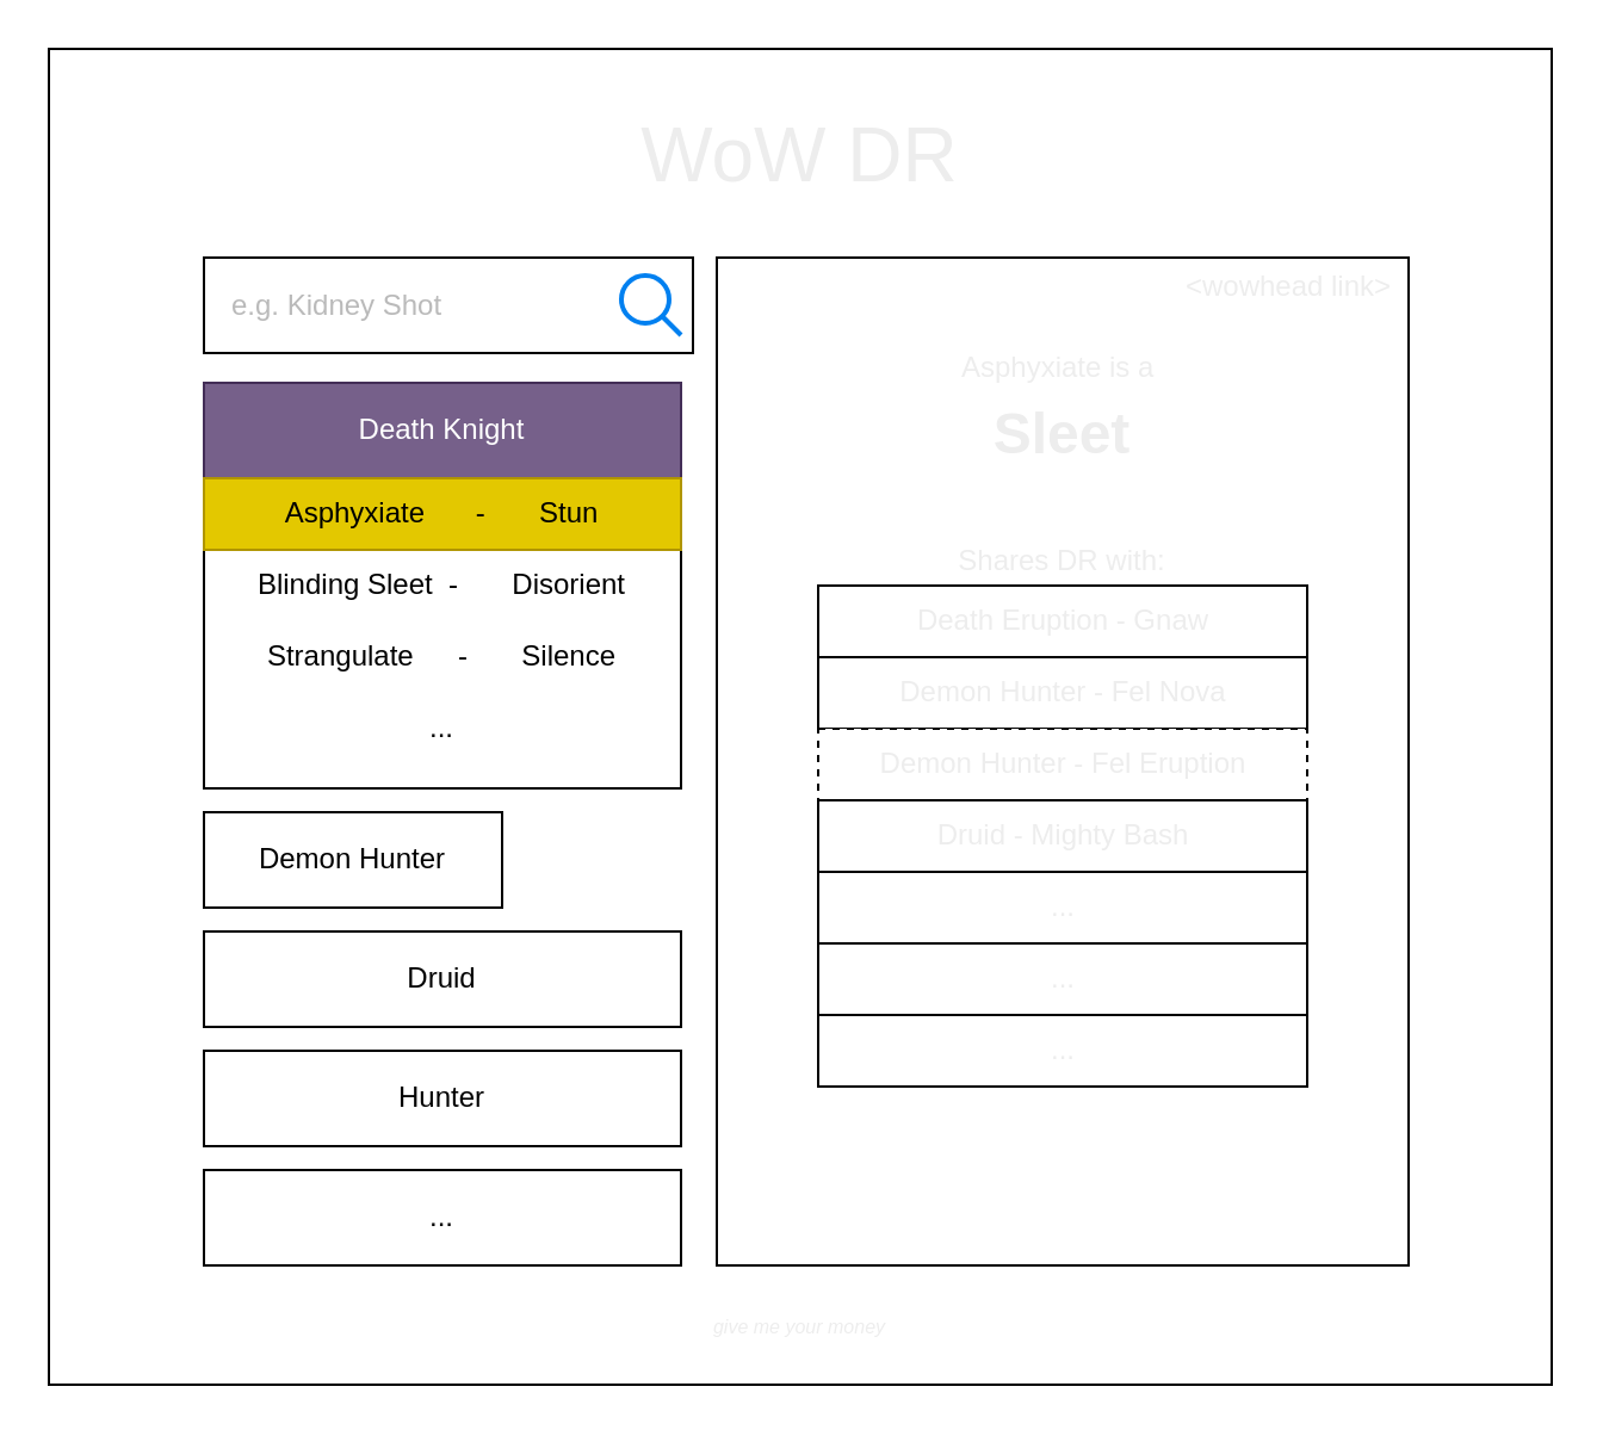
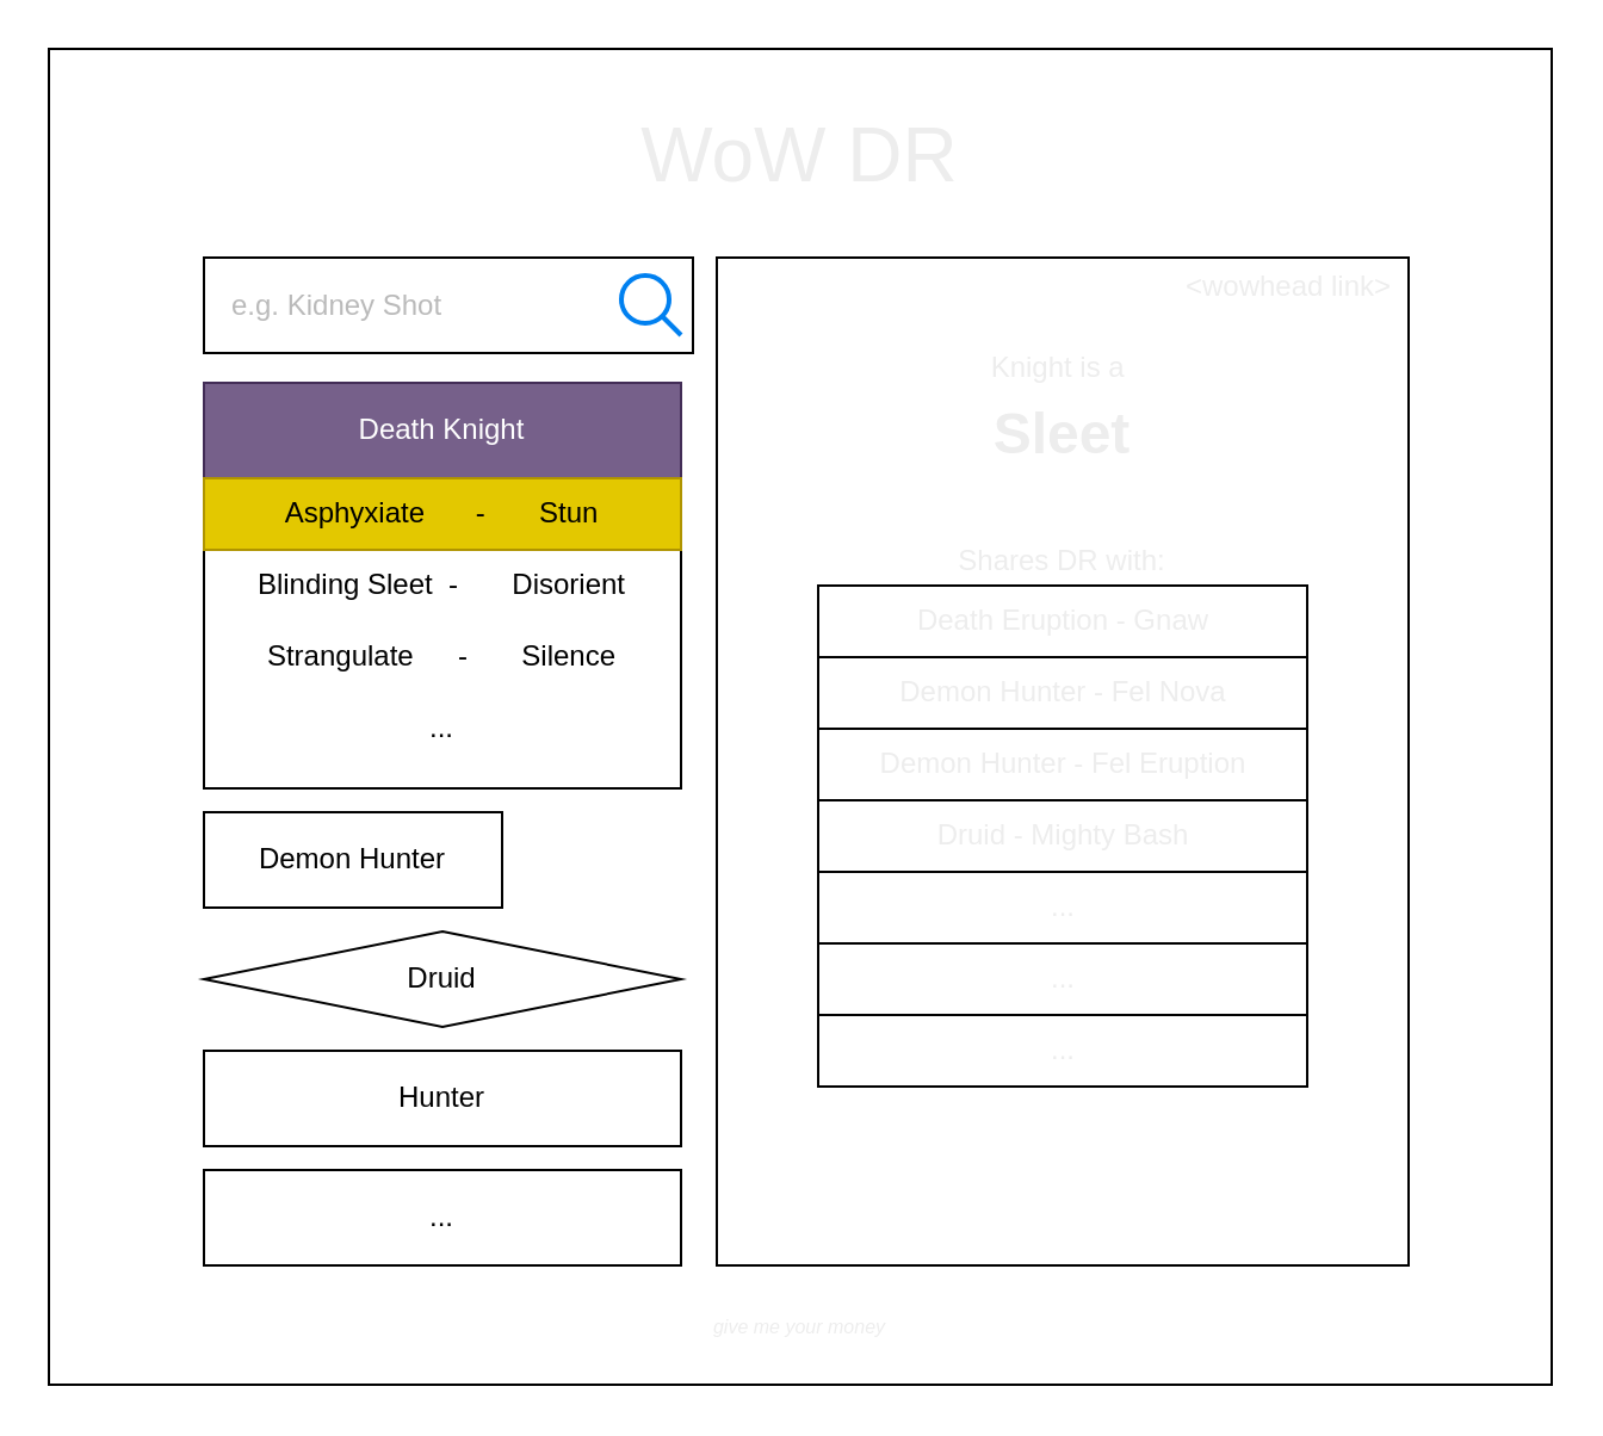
  <mxCell id="0" />
  <mxCell id="1" parent="0" />
  <mxCell id="2" value="" style="rounded=0;whiteSpace=wrap;html=1;" parent="1" vertex="1"><mxGeometry x="20" y="20" width="630" height="560" as="geometry" /></mxCell>
  <mxCell id="3" value="&lt;font color=&quot;#bababa&quot;&gt;&amp;nbsp; &amp;nbsp;e.g. Kidney Shot&lt;/font&gt;" style="rounded=0;whiteSpace=wrap;html=1;align=left;" parent="1" vertex="1"><mxGeometry x="85" y="107.5" width="205" height="40" as="geometry" /></mxCell>
  <mxCell id="4" value="" style="html=1;verticalLabelPosition=bottom;align=center;labelBackgroundColor=#ffffff;verticalAlign=top;strokeWidth=2;strokeColor=#0080F0;shadow=0;dashed=0;shape=mxgraph.ios7.icons.looking_glass;" parent="1" vertex="1"><mxGeometry x="260" y="115" width="25" height="25" as="geometry" /></mxCell>
  <mxCell id="5" value="" style="group;fillColor=#60a917;fontColor=#ffffff;strokeColor=#2D7600;container=0;" vertex="1" connectable="0" parent="1"><mxGeometry x="85" y="160" width="200" height="170" as="geometry" /></mxCell>
  <mxCell id="6" value="Demon Hunter" style="rounded=0;whiteSpace=wrap;html=1;" vertex="1" parent="1"><mxGeometry x="85" y="340" width="125" height="40" as="geometry" /></mxCell>
  <mxCell id="7" value="" style="rounded=0;whiteSpace=wrap;html=1;" vertex="1" parent="1"><mxGeometry x="85" y="160" width="200" height="170" as="geometry" /></mxCell>
  <mxCell id="8" value="Death Knight" style="rounded=0;whiteSpace=wrap;html=1;fillColor=#76608a;fontColor=#ffffff;strokeColor=#432D57;" vertex="1" parent="1"><mxGeometry x="85" y="160" width="200" height="40" as="geometry" /></mxCell>
  <mxCell id="9" value="Asphyxiate&amp;nbsp;&lt;span style=&quot;white-space: pre;&quot;&gt;&#09;&lt;/span&gt;-&lt;span style=&quot;white-space: pre;&quot;&gt;&#09;&lt;/span&gt;Stun" style="text;html=1;fillColor=#e3c800;align=center;verticalAlign=middle;whiteSpace=wrap;rounded=0;strokeColor=#B09500;fontColor=#000000;" vertex="1" parent="1"><mxGeometry x="85" y="200" width="200" height="30" as="geometry" /></mxCell>
  <mxCell id="10" value="Blinding Sleet&lt;span style=&quot;white-space: pre;&quot;&gt;&#09;&lt;/span&gt;-&lt;span style=&quot;white-space: pre;&quot;&gt;&#09;&lt;/span&gt;Disorient" style="text;html=1;strokeColor=none;fillColor=none;align=center;verticalAlign=middle;whiteSpace=wrap;rounded=0;" vertex="1" parent="1"><mxGeometry x="85" y="230" width="200" height="30" as="geometry" /></mxCell>
  <mxCell id="11" value="Strangulate&lt;span style=&quot;white-space: pre;&quot;&gt;&#09;&lt;/span&gt;-&lt;span style=&quot;white-space: pre;&quot;&gt;&#09;&lt;/span&gt;Silence" style="text;html=1;strokeColor=none;fillColor=none;align=center;verticalAlign=middle;whiteSpace=wrap;rounded=0;" vertex="1" parent="1"><mxGeometry x="85" y="260" width="200" height="30" as="geometry" /></mxCell>
  <mxCell id="12" value="..." style="text;html=1;strokeColor=none;fillColor=none;align=center;verticalAlign=middle;whiteSpace=wrap;rounded=0;" vertex="1" parent="1"><mxGeometry x="85" y="290" width="200" height="30" as="geometry" /></mxCell>
- <mxCell id="13" value="Druid" style="rounded=0;whiteSpace=wrap;html=1;" vertex="1" parent="1"><mxGeometry x="85" y="390" width="200" height="40" as="geometry" /></mxCell>
+ <mxCell id="13" value="Druid" style="rhombus;whiteSpace=wrap;html=1;" vertex="1" parent="1"><mxGeometry x="85" y="390" width="200" height="40" as="geometry" /></mxCell>
  <mxCell id="14" value="Hunter" style="rounded=0;whiteSpace=wrap;html=1;" vertex="1" parent="1"><mxGeometry x="85" y="440" width="200" height="40" as="geometry" /></mxCell>
  <mxCell id="15" value="..." style="rounded=0;whiteSpace=wrap;html=1;" vertex="1" parent="1"><mxGeometry x="85" y="490" width="200" height="40" as="geometry" /></mxCell>
  <mxCell id="16" value="" style="rounded=0;whiteSpace=wrap;html=1;fontColor=#BABABA;" vertex="1" parent="1"><mxGeometry x="300" y="107.5" width="290" height="422.5" as="geometry" /></mxCell>
  <mxCell id="17" value="Shares DR with:" style="text;html=1;strokeColor=none;fillColor=none;align=center;verticalAlign=middle;whiteSpace=wrap;rounded=0;fontColor=#EDEDED;" vertex="1" parent="1"><mxGeometry x="360" y="220" width="170" height="30" as="geometry" /></mxCell>
  <mxCell id="18" value="Death Eruption - Gnaw" style="rounded=0;whiteSpace=wrap;html=1;fontColor=#EDEDED;strokeColor=default;" vertex="1" parent="1"><mxGeometry x="342.5" y="245" width="205" height="30" as="geometry" /></mxCell>
  <mxCell id="19" value="Demon Hunter - Fel Nova" style="rounded=0;whiteSpace=wrap;html=1;fontColor=#EDEDED;strokeColor=default;" vertex="1" parent="1"><mxGeometry x="342.5" y="275" width="205" height="30" as="geometry" /></mxCell>
- <mxCell id="20" value="Demon Hunter - Fel Eruption" style="rounded=0;whiteSpace=wrap;html=1;fontColor=#EDEDED;strokeColor=default;dashed=1;" vertex="1" parent="1"><mxGeometry x="342.5" y="305" width="205" height="30" as="geometry" /></mxCell>
+ <mxCell id="20" value="Demon Hunter - Fel Eruption" style="rounded=0;whiteSpace=wrap;html=1;fontColor=#EDEDED;strokeColor=default;" vertex="1" parent="1"><mxGeometry x="342.5" y="305" width="205" height="30" as="geometry" /></mxCell>
  <mxCell id="21" value="Druid - Mighty Bash" style="rounded=0;whiteSpace=wrap;html=1;fontColor=#EDEDED;strokeColor=default;" vertex="1" parent="1"><mxGeometry x="342.5" y="335" width="205" height="30" as="geometry" /></mxCell>
  <mxCell id="22" value="Sleet" style="text;html=1;strokeColor=none;fillColor=none;align=center;verticalAlign=middle;whiteSpace=wrap;rounded=0;fontColor=#EDEDED;fontSize=24;fontStyle=1" vertex="1" parent="1"><mxGeometry x="300" y="168" width="290" height="28" as="geometry" /></mxCell>
- <mxCell id="23" value="Asphyxiate is a&amp;nbsp;" style="text;html=1;strokeColor=none;fillColor=none;align=center;verticalAlign=middle;whiteSpace=wrap;rounded=0;fontColor=#EDEDED;" vertex="1" parent="1"><mxGeometry x="300" y="140" width="290" height="28" as="geometry" /></mxCell>
+ <mxCell id="23" value="Knight is a&amp;nbsp;" style="text;html=1;strokeColor=none;fillColor=none;align=center;verticalAlign=middle;whiteSpace=wrap;rounded=0;fontColor=#EDEDED;" vertex="1" parent="1"><mxGeometry x="300" y="140" width="290" height="28" as="geometry" /></mxCell>
  <mxCell id="24" value="..." style="rounded=0;whiteSpace=wrap;html=1;fontColor=#EDEDED;strokeColor=default;" vertex="1" parent="1"><mxGeometry x="342.5" y="365" width="205" height="30" as="geometry" /></mxCell>
  <mxCell id="25" value="..." style="rounded=0;whiteSpace=wrap;html=1;fontColor=#EDEDED;strokeColor=default;" vertex="1" parent="1"><mxGeometry x="342.5" y="395" width="205" height="30" as="geometry" /></mxCell>
  <mxCell id="26" value="..." style="rounded=0;whiteSpace=wrap;html=1;fontColor=#EDEDED;strokeColor=default;" vertex="1" parent="1"><mxGeometry x="342.5" y="425" width="205" height="30" as="geometry" /></mxCell>
  <mxCell id="27" value="WoW DR" style="text;html=1;strokeColor=none;fillColor=none;align=center;verticalAlign=middle;whiteSpace=wrap;rounded=0;fontSize=32;fontColor=#EDEDED;" vertex="1" parent="1"><mxGeometry x="210" y="50" width="250" height="30" as="geometry" /></mxCell>
  <mxCell id="28" value="&lt;font style=&quot;font-size: 12px;&quot;&gt;&amp;lt;wowhead link&amp;gt;&lt;/font&gt;" style="text;html=1;strokeColor=none;fillColor=none;align=center;verticalAlign=middle;whiteSpace=wrap;rounded=0;fontSize=14;fontColor=#EDEDED;" vertex="1" parent="1"><mxGeometry x="490" y="107.5" width="100" height="22.5" as="geometry" /></mxCell>
  <mxCell id="29" value="&lt;i&gt;&lt;font style=&quot;font-size: 8px;&quot;&gt;give me your money&lt;/font&gt;&lt;/i&gt;" style="text;html=1;strokeColor=none;fillColor=none;align=center;verticalAlign=middle;whiteSpace=wrap;rounded=0;fontSize=12;fontColor=#EDEDED;" vertex="1" parent="1"><mxGeometry x="20" y="530" width="630" height="50" as="geometry" /></mxCell>
